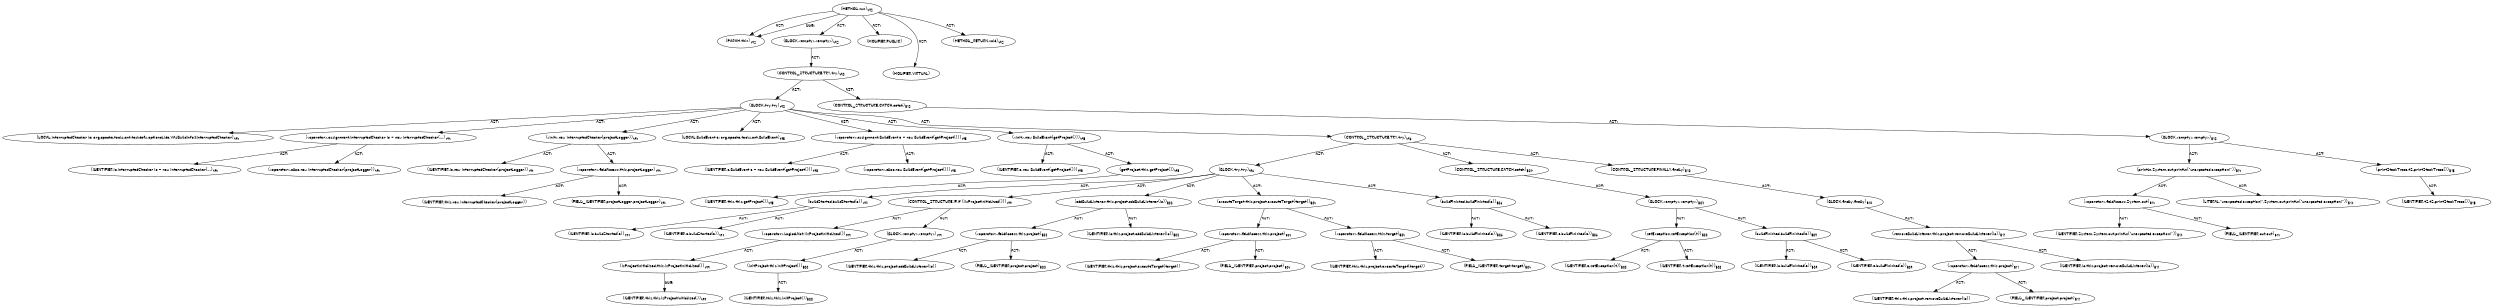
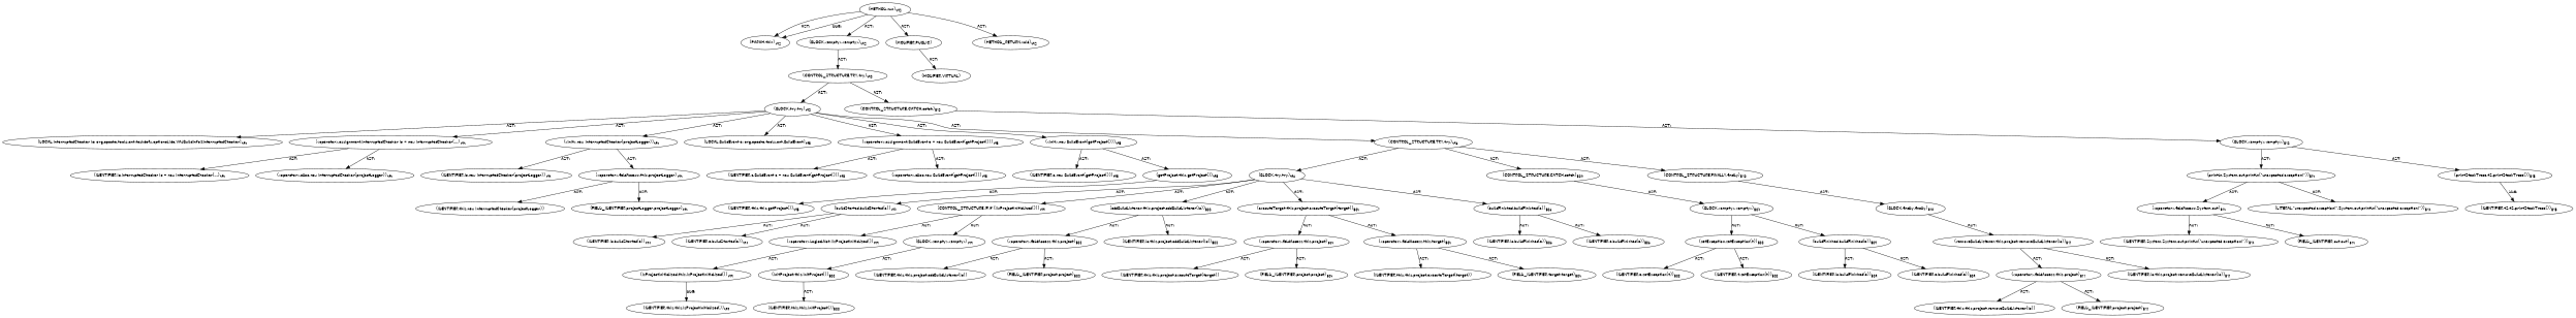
  digraph {
    fontname="Patrick Hand"
    node [fontname="Patrick Hand"]
    edge [fontname="Patrick Hand"]
    n1 [label=<(METHOD,run)<SUB>492</SUB>>]
    n2 [label=<(PARAM,this)<SUB>492</SUB>>]
    n3 [label=<(BLOCK,&lt;empty&gt;,&lt;empty&gt;)<SUB>492</SUB>>]
    n4 [label=<(MODIFIER,PUBLIC)>]
    n5 [label=<(MODIFIER,VIRTUAL)>]
    n6 [label=<(METHOD_RETURN,void)<SUB>492</SUB>>]
    n7 [label=<(CONTROL_STRUCTURE,TRY,try)<SUB>493</SUB>>]
    n8 [label=<(BLOCK,try,try)<SUB>493</SUB>>]
    n9 [label=<(CONTROL_STRUCTURE,CATCH,catch)<SUB>513</SUB>>]
    n10 [label=<(LOCAL,InterruptedChecker ic: org.apache.tools.ant.taskdefs.optional.ide.VAJBuildInfo$InterruptedChecker)<SUB>494</SUB>>]
    n11 [label=<(&lt;operator&gt;.assignment,InterruptedChecker ic = new InterruptedChecker(...)<SUB>494</SUB>>]
    n12 [label=<(&lt;init&gt;,new InterruptedChecker(projectLogger))<SUB>494</SUB>>]
    n13 [label=<(LOCAL,BuildEvent e: org.apache.tools.ant.BuildEvent)<SUB>495</SUB>>]
    n14 [label=<(&lt;operator&gt;.assignment,BuildEvent e = new BuildEvent(getProject()))<SUB>495</SUB>>]
    n15 [label=<(&lt;init&gt;,new BuildEvent(getProject()))<SUB>495</SUB>>]
    n16 [label=<(CONTROL_STRUCTURE,TRY,try)<SUB>496</SUB>>]
    n17 [label=<(BLOCK,&lt;empty&gt;,&lt;empty&gt;)<SUB>513</SUB>>]
    n18 [label=<(IDENTIFIER,ic,InterruptedChecker ic = new InterruptedChecker(...)<SUB>494</SUB>>]
    n19 [label=<(&lt;operator&gt;.alloc,new InterruptedChecker(projectLogger))<SUB>494</SUB>>]
    n20 [label=<(IDENTIFIER,ic,new InterruptedChecker(projectLogger))<SUB>494</SUB>>]
    n21 [label=<(&lt;operator&gt;.fieldAccess,this.projectLogger)<SUB>494</SUB>>]
    n22 [label=<(IDENTIFIER,e,BuildEvent e = new BuildEvent(getProject()))<SUB>495</SUB>>]
    n23 [label=<(&lt;operator&gt;.alloc,new BuildEvent(getProject()))<SUB>495</SUB>>]
    n24 [label=<(IDENTIFIER,e,new BuildEvent(getProject()))<SUB>495</SUB>>]
    n25 [label=<(getProject,this.getProject())<SUB>495</SUB>>]
    n26 [label=<(BLOCK,try,try)<SUB>496</SUB>>]
    n27 [label=<(CONTROL_STRUCTURE,CATCH,catch)<SUB>507</SUB>>]
    n28 [label=<(CONTROL_STRUCTURE,FINALLY,finally)<SUB>510</SUB>>]
    n29 [label=<(IDENTIFIER,this,new InterruptedChecker(projectLogger))>]
    n30 [label=<(FIELD_IDENTIFIER,projectLogger,projectLogger)<SUB>494</SUB>>]
    n31 [label=<(IDENTIFIER,this,this.getProject())<SUB>495</SUB>>]
    n32 [label=<(buildStarted,buildStarted(e))<SUB>497</SUB>>]
    n33 [label=<(CONTROL_STRUCTURE,IF,if (!isProjectInitialized()))<SUB>499</SUB>>]
    n34 [label=<(addBuildListener,this.project.addBuildListener(ic))<SUB>503</SUB>>]
    n35 [label=<(executeTarget,this.project.executeTarget(target))<SUB>504</SUB>>]
    n36 [label=<(buildFinished,buildFinished(e))<SUB>506</SUB>>]
    n37 [label=<(BLOCK,&lt;empty&gt;,&lt;empty&gt;)<SUB>507</SUB>>]
    n38 [label=<(BLOCK,finally,finally)<SUB>510</SUB>>]
    n39 [label=<(IDENTIFIER,ic,buildStarted(e))<SUB>497</SUB>>]
    n40 [label=<(IDENTIFIER,e,buildStarted(e))<SUB>497</SUB>>]
    n41 [label=<(&lt;operator&gt;.logicalNot,!isProjectInitialized())<SUB>499</SUB>>]
    n42 [label=<(BLOCK,&lt;empty&gt;,&lt;empty&gt;)<SUB>499</SUB>>]
    n43 [label=<(&lt;operator&gt;.fieldAccess,this.project)<SUB>503</SUB>>]
    n44 [label=<(IDENTIFIER,ic,this.project.addBuildListener(ic))<SUB>503</SUB>>]
    n45 [label=<(&lt;operator&gt;.fieldAccess,this.project)<SUB>504</SUB>>]
    n46 [label=<(&lt;operator&gt;.fieldAccess,this.target)<SUB>504</SUB>>]
    n47 [label=<(IDENTIFIER,ic,buildFinished(e))<SUB>506</SUB>>]
    n48 [label=<(IDENTIFIER,e,buildFinished(e))<SUB>506</SUB>>]
    n49 [label=<(isProjectInitialized,this.isProjectInitialized())<SUB>499</SUB>>]
    n50 [label=<(initProject,this.initProject())<SUB>500</SUB>>]
    n51 [label=<(IDENTIFIER,this,this.isProjectInitialized())<SUB>499</SUB>>]
    n52 [label=<(IDENTIFIER,this,this.initProject())<SUB>500</SUB>>]
    n53 [label=<(IDENTIFIER,this,this.project.addBuildListener(ic))>]
    n54 [label=<(FIELD_IDENTIFIER,project,project)<SUB>503</SUB>>]
    n55 [label=<(IDENTIFIER,this,this.project.executeTarget(target))>]
    n56 [label=<(FIELD_IDENTIFIER,project,project)<SUB>504</SUB>>]
    n57 [label=<(IDENTIFIER,this,this.project.executeTarget(target))>]
    n58 [label=<(FIELD_IDENTIFIER,target,target)<SUB>504</SUB>>]
    n59 [label=<(setException,setException(t))<SUB>508</SUB>>]
    n60 [label=<(buildFinished,buildFinished(e))<SUB>509</SUB>>]
    n61 [label=<(IDENTIFIER,e,setException(t))<SUB>508</SUB>>]
    n62 [label=<(IDENTIFIER,t,setException(t))<SUB>508</SUB>>]
    n63 [label=<(IDENTIFIER,ic,buildFinished(e))<SUB>509</SUB>>]
    n64 [label=<(IDENTIFIER,e,buildFinished(e))<SUB>509</SUB>>]
    n65 [label=<(removeBuildListener,this.project.removeBuildListener(ic))<SUB>511</SUB>>]
    n66 [label=<(&lt;operator&gt;.fieldAccess,this.project)<SUB>511</SUB>>]
    n67 [label=<(IDENTIFIER,ic,this.project.removeBuildListener(ic))<SUB>511</SUB>>]
    n68 [label=<(IDENTIFIER,this,this.project.removeBuildListener(ic))>]
    n69 [label=<(FIELD_IDENTIFIER,project,project)<SUB>511</SUB>>]
    n70 [label=<(println,System.out.println(&quot;unexpected exception!&quot;))<SUB>514</SUB>>]
    n71 [label=<(printStackTrace,t2.printStackTrace())<SUB>515</SUB>>]
    n72 [label=<(&lt;operator&gt;.fieldAccess,System.out)<SUB>514</SUB>>]
    n73 [label=<(LITERAL,&quot;unexpected exception!&quot;,System.out.println(&quot;unexpected exception!&quot;))<SUB>514</SUB>>]
    n74 [label=<(IDENTIFIER,t2,t2.printStackTrace())<SUB>515</SUB>>]
    n75 [label=<(IDENTIFIER,System,System.out.println(&quot;unexpected exception!&quot;))<SUB>514</SUB>>]
    n76 [label=<(FIELD_IDENTIFIER,out,out)<SUB>514</SUB>>]
    n1 -> n2 [label="AST: "]
    n1 -> n2 [label="DDG: "]
    n1 -> n3 [label="AST: "]
    n1 -> n4 [label="AST: "]
-   n1 -> n5 [label="AST: "]
+   n4 -> n5 [label="AST: "]
    n1 -> n6 [label="AST: "]
    n3 -> n7 [label="AST: "]
    n7 -> n8 [label="AST: "]
    n7 -> n9 [label="AST: "]
    n8 -> n10 [label="AST: "]
    n8 -> n11 [label="AST: "]
    n8 -> n12 [label="AST: "]
    n8 -> n13 [label="AST: "]
    n8 -> n14 [label="AST: "]
    n8 -> n15 [label="AST: "]
    n8 -> n16 [label="AST: "]
    n9 -> n17 [label="AST: "]
    n11 -> n18 [label="AST: "]
    n11 -> n19 [label="AST: "]
    n12 -> n20 [label="AST: "]
    n12 -> n21 [label="AST: "]
    n14 -> n22 [label="AST: "]
    n14 -> n23 [label="AST: "]
    n15 -> n24 [label="AST: "]
    n15 -> n25 [label="AST: "]
    n16 -> n26 [label="AST: "]
    n16 -> n27 [label="AST: "]
    n16 -> n28 [label="AST: "]
    n17 -> n70 [label="AST: "]
    n17 -> n71 [label="AST: "]
    n21 -> n29 [label="AST: "]
    n21 -> n30 [label="AST: "]
    n25 -> n31 [label="AST: "]
    n26 -> n32 [label="AST: "]
    n26 -> n33 [label="AST: "]
    n26 -> n34 [label="AST: "]
    n26 -> n35 [label="AST: "]
    n26 -> n36 [label="AST: "]
    n27 -> n37 [label="AST: "]
    n28 -> n38 [label="AST: "]
    n32 -> n39 [label="AST: "]
    n32 -> n40 [label="AST: "]
    n33 -> n41 [label="AST: "]
    n33 -> n42 [label="AST: "]
    n34 -> n43 [label="AST: "]
    n34 -> n44 [label="AST: "]
    n35 -> n45 [label="AST: "]
    n35 -> n46 [label="AST: "]
    n36 -> n47 [label="AST: "]
    n36 -> n48 [label="AST: "]
    n37 -> n59 [label="AST: "]
    n37 -> n60 [label="AST: "]
    n38 -> n65 [label="AST: "]
    n41 -> n49 [label="AST: "]
    n42 -> n50 [label="AST: "]
    n43 -> n53 [label="AST: "]
    n43 -> n54 [label="AST: "]
    n45 -> n55 [label="AST: "]
    n45 -> n56 [label="AST: "]
    n46 -> n57 [label="AST: "]
    n46 -> n58 [label="AST: "]
    n49 -> n51 [label="DDG: "]
    n50 -> n52 [label="AST: "]
    n59 -> n61 [label="AST: "]
    n59 -> n62 [label="AST: "]
    n60 -> n63 [label="AST: "]
    n60 -> n64 [label="AST: "]
    n65 -> n66 [label="AST: "]
    n65 -> n67 [label="AST: "]
    n66 -> n68 [label="AST: "]
    n66 -> n69 [label="AST: "]
    n70 -> n72 [label="AST: "]
    n70 -> n73 [label="AST: "]
-   n71 -> n74 [label="AST: "]
+   n71 -> n74 [label="DDG: "]
    n72 -> n75 [label="AST: "]
    n72 -> n76 [label="AST: "]
  }
